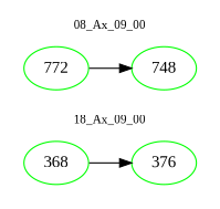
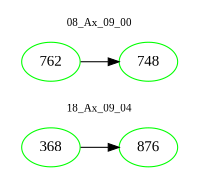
  digraph {
    fontname="Liberation Serif"
    rankdir=LR
    node [color=green fontname="Liberation Serif"]
    edge [color=black fontname="Liberation Serif"]
    n1 [label=368]
-   n2 [label=376]
-   n3 [label=772]
+   n2 [label=876]
+   n3 [label=762]
    n4 [label=748]
    subgraph cluster_1 {
      color=white
      fontsize=10
-     label="18_Ax_09_00"
+     label="18_Ax_09_04"
      n1
      n2
    }
    subgraph cluster_2 {
      color=white
      fontsize=10
      label="08_Ax_09_00"
      n3
      n4
    }
    n1 -> n2
    n3 -> n4
  }
